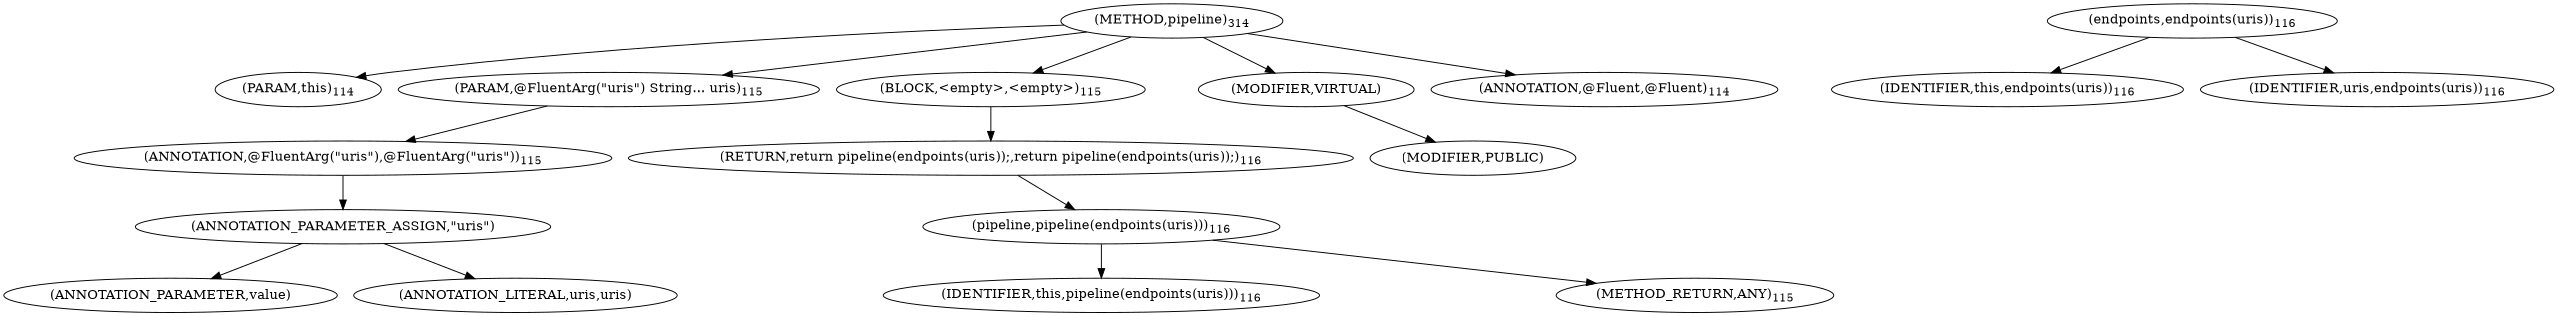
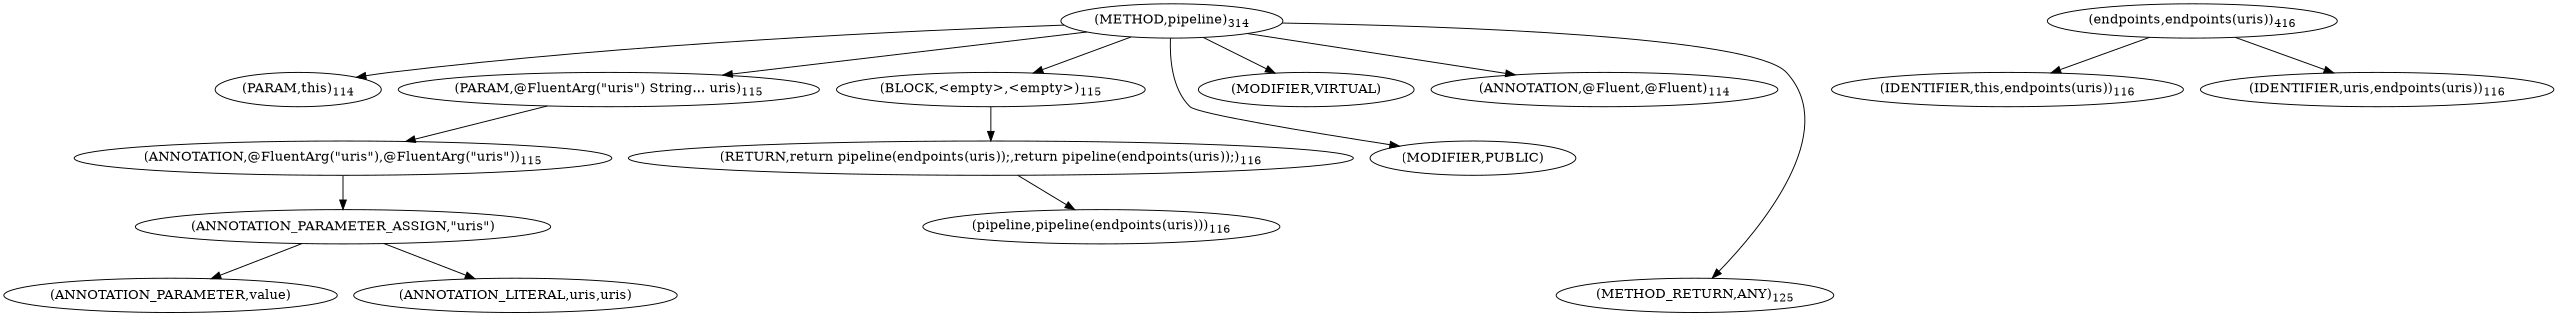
  digraph {
    n1 [label=<(METHOD,pipeline)<SUB>314</SUB>>]
    n2 [label=<(PARAM,this)<SUB>114</SUB>>]
    n3 [label=<(PARAM,@FluentArg(&quot;uris&quot;) String... uris)<SUB>115</SUB>>]
    n4 [label=<(BLOCK,&lt;empty&gt;,&lt;empty&gt;)<SUB>115</SUB>>]
    n5 [label=<(MODIFIER,PUBLIC)>]
    n6 [label=<(MODIFIER,VIRTUAL)>]
    n7 [label=<(ANNOTATION,@Fluent,@Fluent)<SUB>114</SUB>>]
-   n8 [label=<(METHOD_RETURN,ANY)<SUB>115</SUB>>]
+   n8 [label=<(METHOD_RETURN,ANY)<SUB>125</SUB>>]
    n9 [label=<(ANNOTATION,@FluentArg(&quot;uris&quot;),@FluentArg(&quot;uris&quot;))<SUB>115</SUB>>]
    n10 [label=<(RETURN,return pipeline(endpoints(uris));,return pipeline(endpoints(uris));)<SUB>116</SUB>>]
    n11 [label=<(ANNOTATION_PARAMETER_ASSIGN,&quot;uris&quot;)>]
    n12 [label=<(ANNOTATION_PARAMETER,value)>]
    n13 [label=<(ANNOTATION_LITERAL,uris,uris)>]
    n14 [label=<(pipeline,pipeline(endpoints(uris)))<SUB>116</SUB>>]
-   n15 [label=<(IDENTIFIER,this,pipeline(endpoints(uris)))<SUB>116</SUB>>]
-   n16 [label=<(endpoints,endpoints(uris))<SUB>116</SUB>>]
+   n16 [label=<(endpoints,endpoints(uris))<SUB>416</SUB>>]
    n17 [label=<(IDENTIFIER,this,endpoints(uris))<SUB>116</SUB>>]
    n18 [label=<(IDENTIFIER,uris,endpoints(uris))<SUB>116</SUB>>]
    n1 -> n2
    n1 -> n3
    n1 -> n4
-   n6 -> n5
+   n1 -> n5
    n1 -> n6
    n1 -> n7
-   n14 -> n8
+   n1 -> n8
    n3 -> n9
    n4 -> n10
    n9 -> n11
    n10 -> n14
    n11 -> n12
    n11 -> n13
-   n14 -> n15
    n16 -> n17
    n16 -> n18
  }
